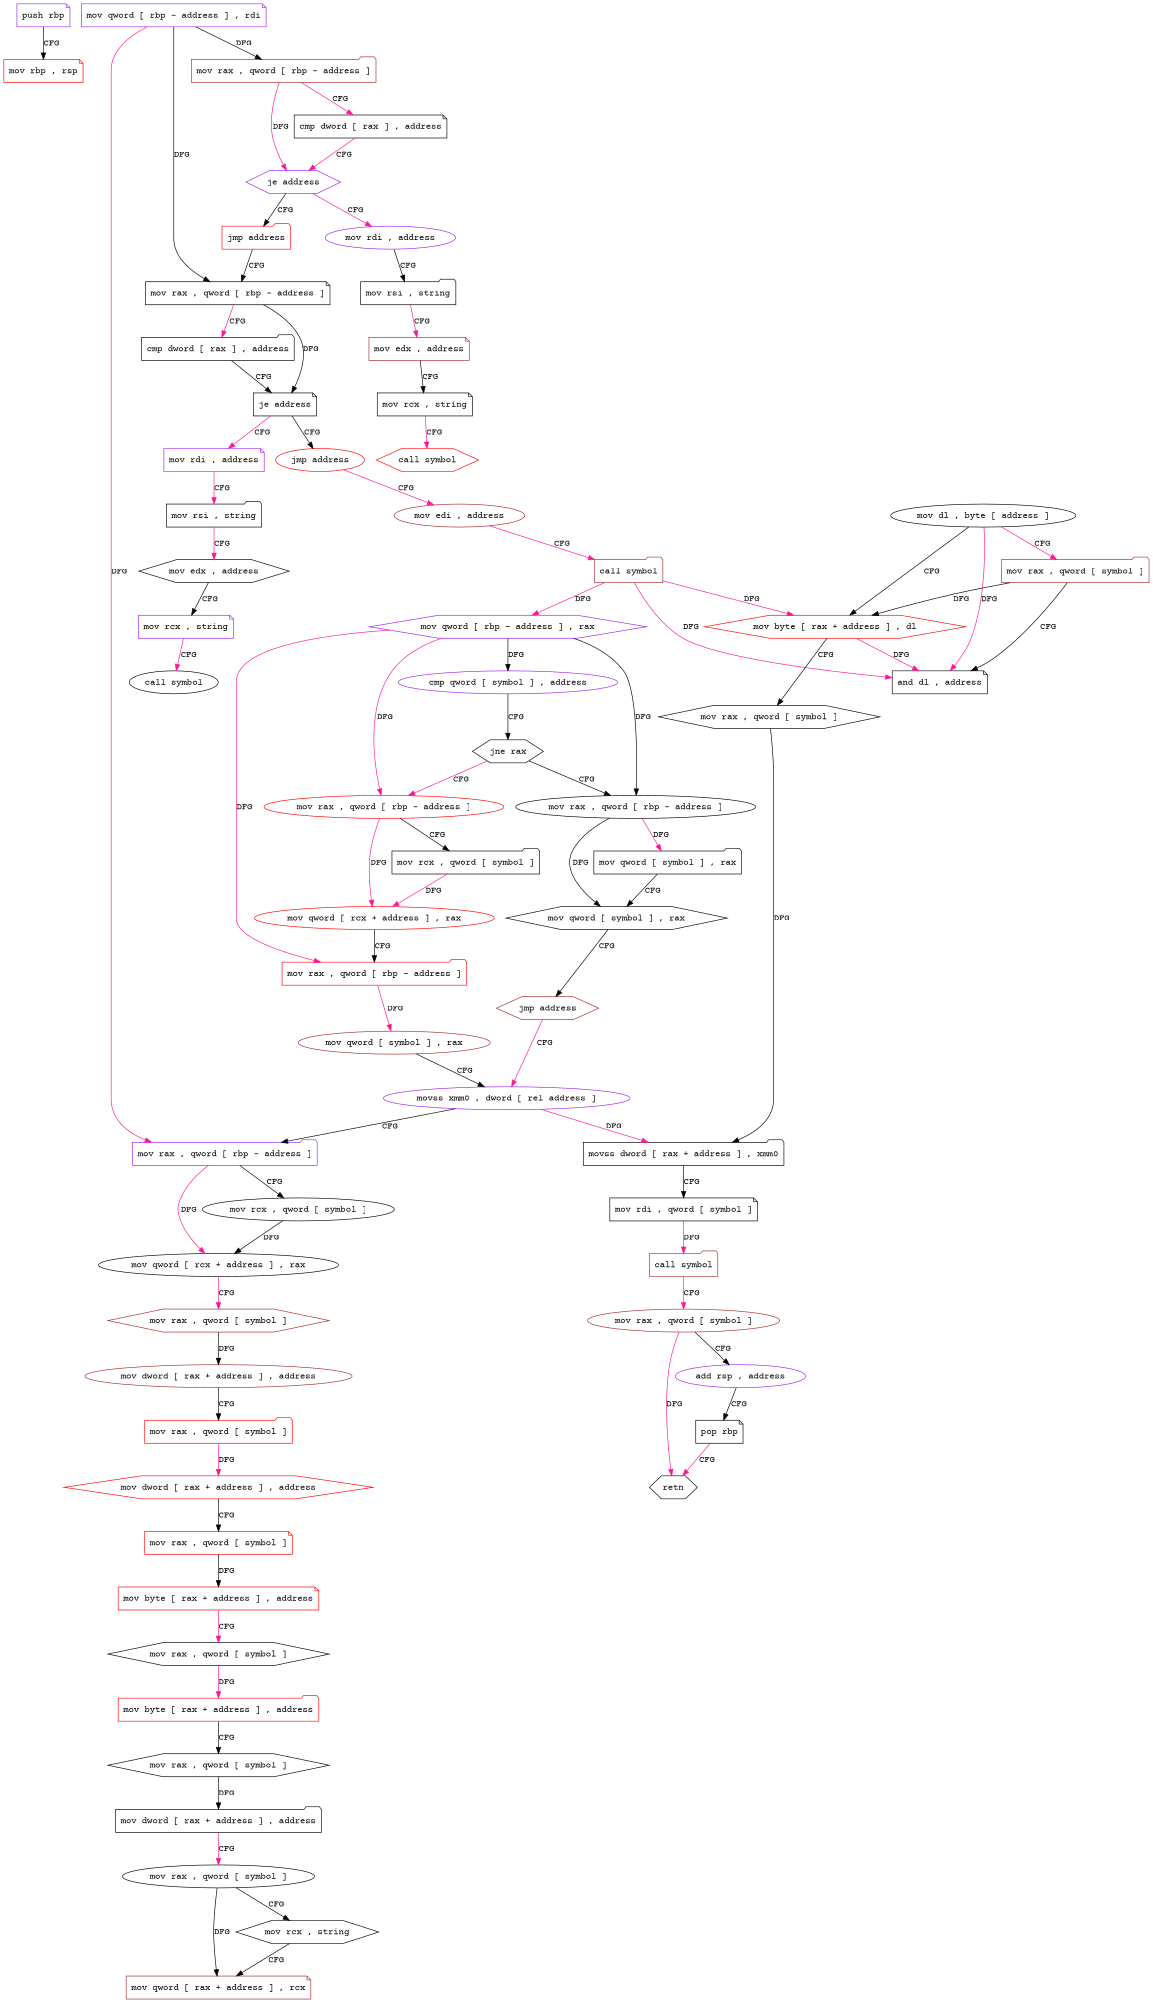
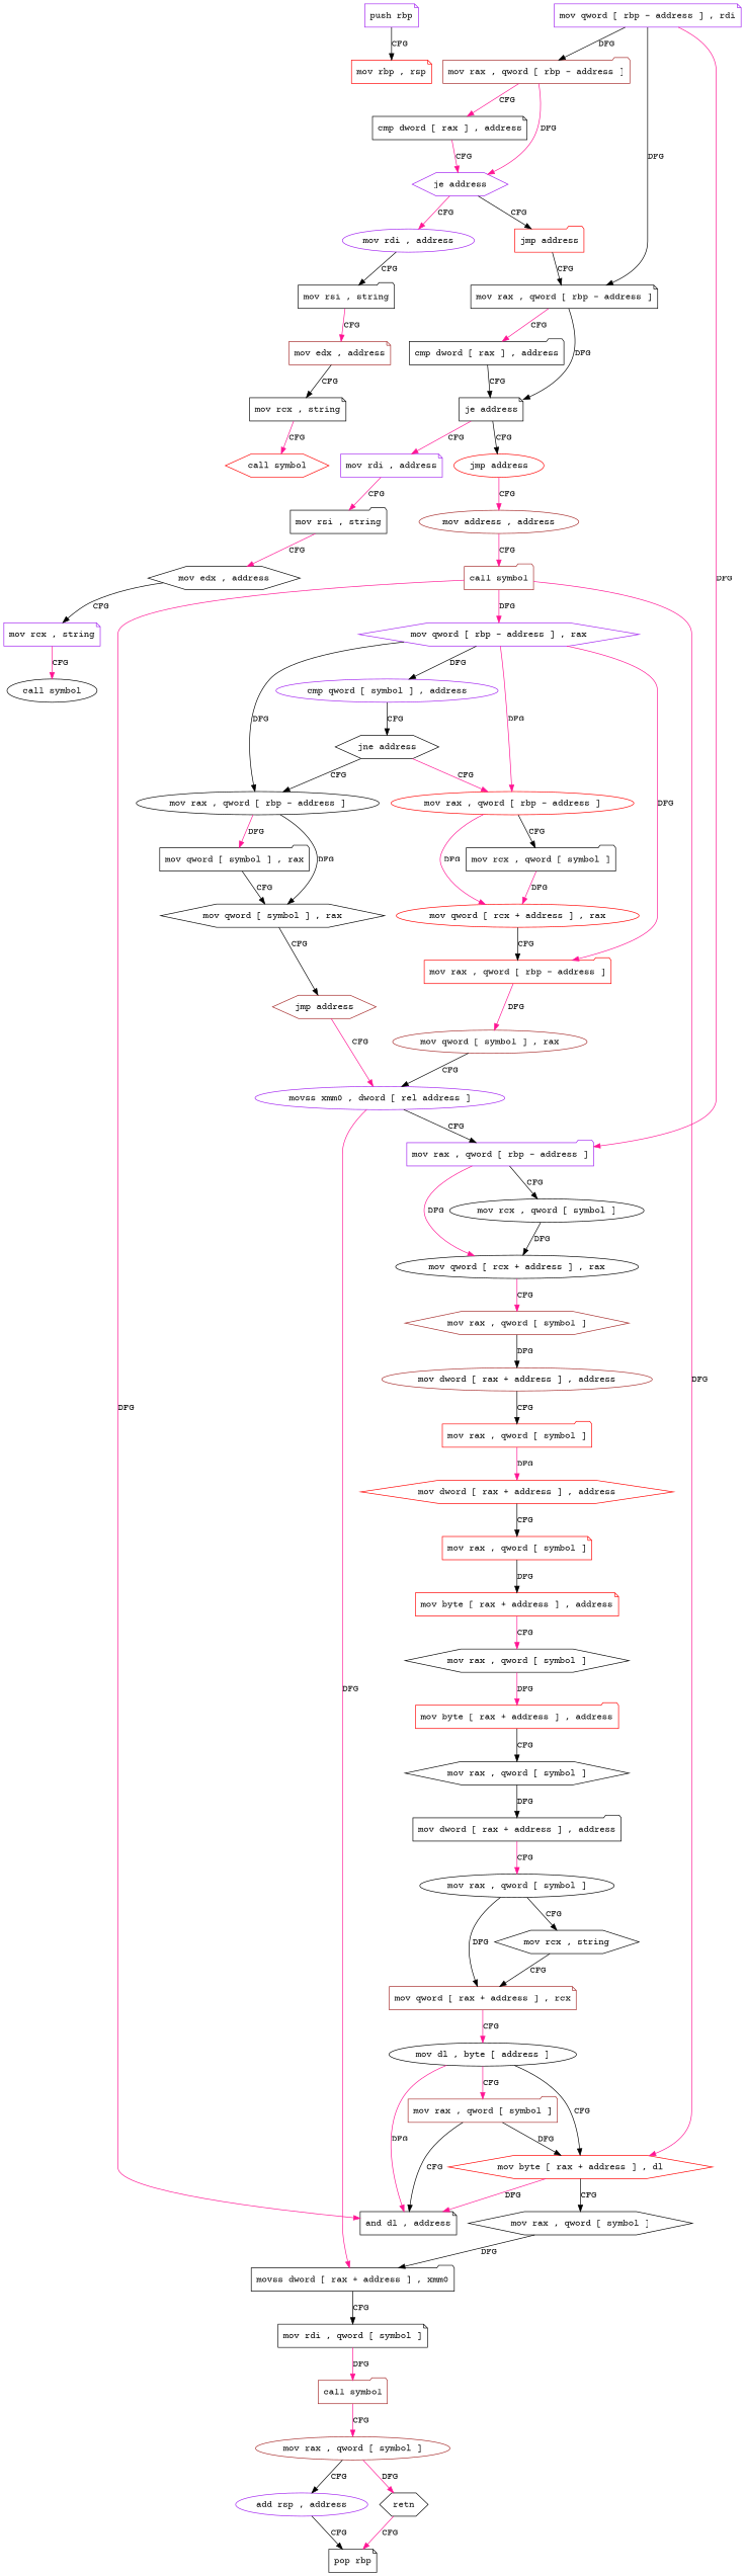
  digraph {
    fontname="Courier Prime"
    node [color=black fontname="Courier Prime" shape=ellipse]
    edge [color=black fontname="Courier Prime"]
    n1 [color=purple label="push rbp" shape=note]
    n2 [color=red label="mov rbp , rsp" shape=note]
    n3 [color=purple label="mov qword [ rbp - address ] , rdi" shape=note]
    n4 [color=brown label="mov rax , qword [ rbp - address ]" shape=folder]
    n5 [label="mov rax , qword [ rbp - address ]" shape=note]
    n6 [color=purple label="mov rax , qword [ rbp - address ]" shape=folder]
    n7 [label="cmp dword [ rax ] , address" shape=note]
    n8 [color=purple label="je address" shape=hexagon]
    n9 [label="cmp dword [ rax ] , address" shape=folder]
    n10 [label="je address" shape=note]
    n11 [label="mov rcx , qword [ symbol ]"]
    n12 [label="mov qword [ rcx + address ] , rax"]
    n13 [color=purple label="mov rdi , address"]
    n14 [color=red label="jmp address" shape=folder]
    n15 [label="mov rsi , string" shape=folder]
    n16 [color=brown label="mov edx , address" shape=note]
    n17 [label="mov rcx , string" shape=note]
    n18 [color=red label="call symbol" shape=hexagon]
    n19 [color=purple label="mov rdi , address" shape=note]
    n20 [color=red label="jmp address"]
    n21 [label="mov rsi , string" shape=folder]
-   n22 [color=brown label="mov edi , address"]
+   n22 [color=brown label="mov address , address"]
    n23 [label="mov edx , address" shape=hexagon]
    n24 [color=brown label="call symbol" shape=folder]
    n25 [color=purple label="mov rcx , string" shape=note]
    n26 [label="call symbol"]
    n27 [color=purple label="mov qword [ rbp - address ] , rax" shape=hexagon]
    n28 [label="and dl , address" shape=note]
    n29 [color=red label="mov byte [ rax + address ] , dl" shape=hexagon]
    n30 [color=purple label="cmp qword [ symbol ] , address"]
    n31 [color=red label="mov rax , qword [ rbp - address ]"]
    n32 [label="mov rax , qword [ rbp - address ]"]
    n33 [color=red label="mov rax , qword [ rbp - address ]" shape=folder]
    n34 [label="mov rax , qword [ symbol ]" shape=hexagon]
-   n35 [label="jne rax" shape=hexagon]
+   n35 [label="jne address" shape=hexagon]
    n36 [label="mov rcx , qword [ symbol ]" shape=folder]
    n37 [color=red label="mov qword [ rcx + address ] , rax"]
    n38 [label="mov qword [ symbol ] , rax" shape=folder]
    n39 [label="mov qword [ symbol ] , rax" shape=hexagon]
    n40 [color=brown label="mov qword [ symbol ] , rax"]
    n41 [color=brown label="jmp address" shape=hexagon]
    n42 [color=purple label="movss xmm0 , dword [ rel address ]"]
    n43 [label="movss dword [ rax + address ] , xmm0" shape=folder]
    n44 [label="mov rdi , qword [ symbol ]" shape=note]
    n45 [color=brown label="mov rax , qword [ symbol ]" shape=hexagon]
    n46 [color=brown label="mov dword [ rax + address ] , address"]
    n47 [color=red label="mov rax , qword [ symbol ]" shape=folder]
    n48 [color=red label="mov dword [ rax + address ] , address" shape=hexagon]
    n49 [color=red label="mov rax , qword [ symbol ]" shape=note]
    n50 [color=red label="mov byte [ rax + address ] , address" shape=note]
    n51 [label="mov rax , qword [ symbol ]" shape=hexagon]
    n52 [color=red label="mov byte [ rax + address ] , address" shape=folder]
    n53 [label="mov rax , qword [ symbol ]" shape=hexagon]
    n54 [label="mov dword [ rax + address ] , address" shape=folder]
    n55 [label="mov rax , qword [ symbol ]"]
    n56 [label="mov rcx , string" shape=hexagon]
    n57 [color=brown label="mov qword [ rax + address ] , rcx" shape=note]
    n58 [label="mov dl , byte [ address ]"]
    n59 [color=brown label="mov rax , qword [ symbol ]" shape=folder]
    n60 [color=brown label="call symbol" shape=folder]
    n61 [color=brown label="mov rax , qword [ symbol ]"]
    n62 [color=purple label="add rsp , address"]
    n63 [label=retn shape=hexagon]
    n64 [label="pop rbp" shape=note]
    n1 -> n2 [label=CFG]
    n3 -> n4 [label=DFG]
    n3 -> n5 [label=DFG]
    n3 -> n6 [color=deeppink label=DFG]
    n4 -> n7 [color=deeppink label=CFG]
    n4 -> n8 [color=deeppink label=DFG]
    n5 -> n9 [color=deeppink label=CFG]
    n5 -> n10 [label=DFG]
    n6 -> n11 [label=CFG]
    n6 -> n12 [color=deeppink label=DFG]
    n7 -> n8 [color=deeppink label=CFG]
    n8 -> n13 [color=deeppink label=CFG]
    n8 -> n14 [label=CFG]
    n9 -> n10 [label=CFG]
    n10 -> n19 [color=deeppink label=CFG]
    n10 -> n20 [label=CFG]
    n11 -> n12 [label=DFG]
    n12 -> n45 [color=deeppink label=CFG]
    n13 -> n15 [label=CFG]
    n14 -> n5 [label=CFG]
    n15 -> n16 [color=deeppink label=CFG]
    n16 -> n17 [label=CFG]
    n17 -> n18 [color=deeppink label=CFG]
    n19 -> n21 [color=deeppink label=CFG]
    n20 -> n22 [color=deeppink label=CFG]
    n21 -> n23 [color=deeppink label=CFG]
    n22 -> n24 [color=deeppink label=CFG]
    n23 -> n25 [label=CFG]
    n24 -> n27 [color=deeppink label=DFG]
    n24 -> n28 [color=deeppink label=DFG]
    n24 -> n29 [color=deeppink label=DFG]
    n25 -> n26 [color=deeppink label=CFG]
    n27 -> n30 [label=DFG]
    n27 -> n31 [color=deeppink label=DFG]
    n27 -> n32 [label=DFG]
    n27 -> n33 [color=deeppink label=DFG]
    n29 -> n28 [color=deeppink label=DFG]
    n29 -> n34 [label=CFG]
    n30 -> n35 [label=CFG]
    n31 -> n36 [label=CFG]
    n31 -> n37 [color=deeppink label=DFG]
    n32 -> n38 [color=deeppink label=DFG]
    n32 -> n39 [label=DFG]
    n33 -> n40 [color=deeppink label=DFG]
    n34 -> n43 [label=DFG]
    n35 -> n31 [color=deeppink label=CFG]
    n35 -> n32 [label=CFG]
    n36 -> n37 [color=deeppink label=DFG]
    n37 -> n33 [label=CFG]
    n38 -> n39 [label=CFG]
    n39 -> n41 [label=CFG]
    n40 -> n42 [label=CFG]
    n41 -> n42 [color=deeppink label=CFG]
    n42 -> n6 [label=CFG]
    n42 -> n43 [color=deeppink label=DFG]
    n43 -> n44 [label=CFG]
    n44 -> n60 [color=deeppink label=DFG]
    n45 -> n46 [label=DFG]
    n46 -> n47 [label=CFG]
    n47 -> n48 [color=deeppink label=DFG]
    n48 -> n49 [label=CFG]
    n49 -> n50 [label=DFG]
    n50 -> n51 [color=deeppink label=CFG]
    n51 -> n52 [color=deeppink label=DFG]
    n52 -> n53 [label=CFG]
    n53 -> n54 [label=DFG]
    n54 -> n55 [color=deeppink label=CFG]
    n55 -> n56 [label=CFG]
    n55 -> n57 [label=DFG]
    n56 -> n57 [label=CFG]
+   n57 -> n58 [color=deeppink label=CFG]
    n58 -> n28 [color=deeppink label=DFG]
    n58 -> n29 [label=CFG]
    n58 -> n59 [color=deeppink label=CFG]
    n59 -> n28 [label=CFG]
    n59 -> n29 [label=DFG]
    n60 -> n61 [color=deeppink label=CFG]
    n61 -> n62 [label=CFG]
    n61 -> n63 [color=deeppink label=DFG]
    n62 -> n64 [label=CFG]
-   n64 -> n63 [color=deeppink label=CFG]
+   n63 -> n64 [color=deeppink label=CFG]
  }
